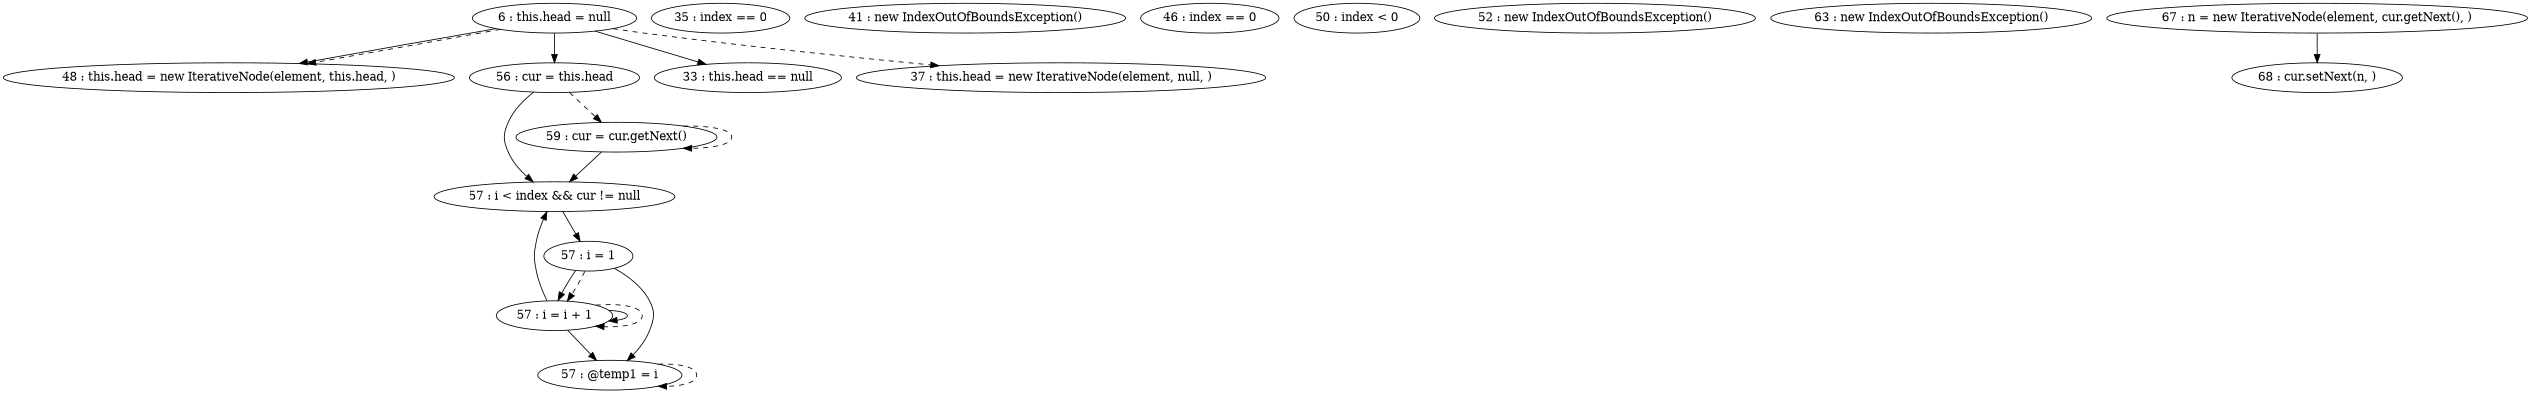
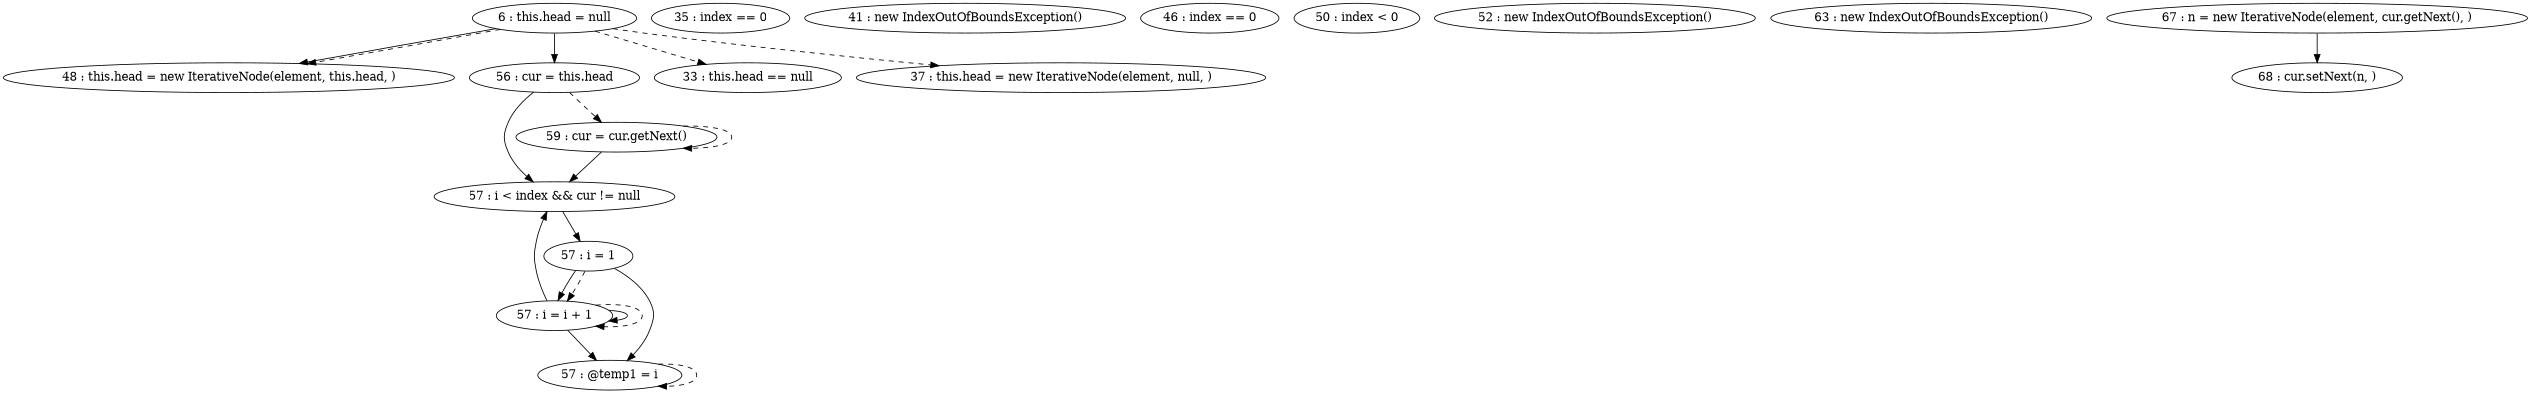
  digraph {
    "6 : this.head = null"
    "48 : this.head = new IterativeNode(element, this.head, )"
    "56 : cur = this.head"
    "33 : this.head == null"
    "37 : this.head = new IterativeNode(element, null, )"
    "57 : i < index && cur != null"
    "59 : cur = cur.getNext()"
    "57 : i = 1"
    "35 : index == 0"
    "41 : new IndexOutOfBoundsException()"
    "46 : index == 0"
    "50 : index < 0"
    "52 : new IndexOutOfBoundsException()"
    "57 : i = i + 1"
    "57 : @temp1 = i"
    "63 : new IndexOutOfBoundsException()"
    "67 : n = new IterativeNode(element, cur.getNext(), )"
    "68 : cur.setNext(n, )"
    "6 : this.head = null" -> "48 : this.head = new IterativeNode(element, this.head, )"
    "6 : this.head = null" -> "48 : this.head = new IterativeNode(element, this.head, )" [style=dashed]
    "6 : this.head = null" -> "56 : cur = this.head"
-   "6 : this.head = null" -> "33 : this.head == null"
+   "6 : this.head = null" -> "33 : this.head == null" [style=dashed]
    "6 : this.head = null" -> "37 : this.head = new IterativeNode(element, null, )" [style=dashed]
    "56 : cur = this.head" -> "57 : i < index && cur != null"
    "56 : cur = this.head" -> "59 : cur = cur.getNext()" [style=dashed]
    "57 : i < index && cur != null" -> "57 : i = 1"
    "59 : cur = cur.getNext()" -> "57 : i < index && cur != null"
    "59 : cur = cur.getNext()" -> "59 : cur = cur.getNext()" [style=dashed]
    "57 : i = 1" -> "57 : i = i + 1"
    "57 : i = 1" -> "57 : i = i + 1" [style=dashed]
    "57 : i = 1" -> "57 : @temp1 = i"
    "57 : i = i + 1" -> "57 : i < index && cur != null"
    "57 : i = i + 1" -> "57 : i = i + 1"
    "57 : i = i + 1" -> "57 : i = i + 1" [style=dashed]
    "57 : i = i + 1" -> "57 : @temp1 = i"
    "57 : @temp1 = i" -> "57 : @temp1 = i" [style=dashed]
    "67 : n = new IterativeNode(element, cur.getNext(), )" -> "68 : cur.setNext(n, )"
  }
